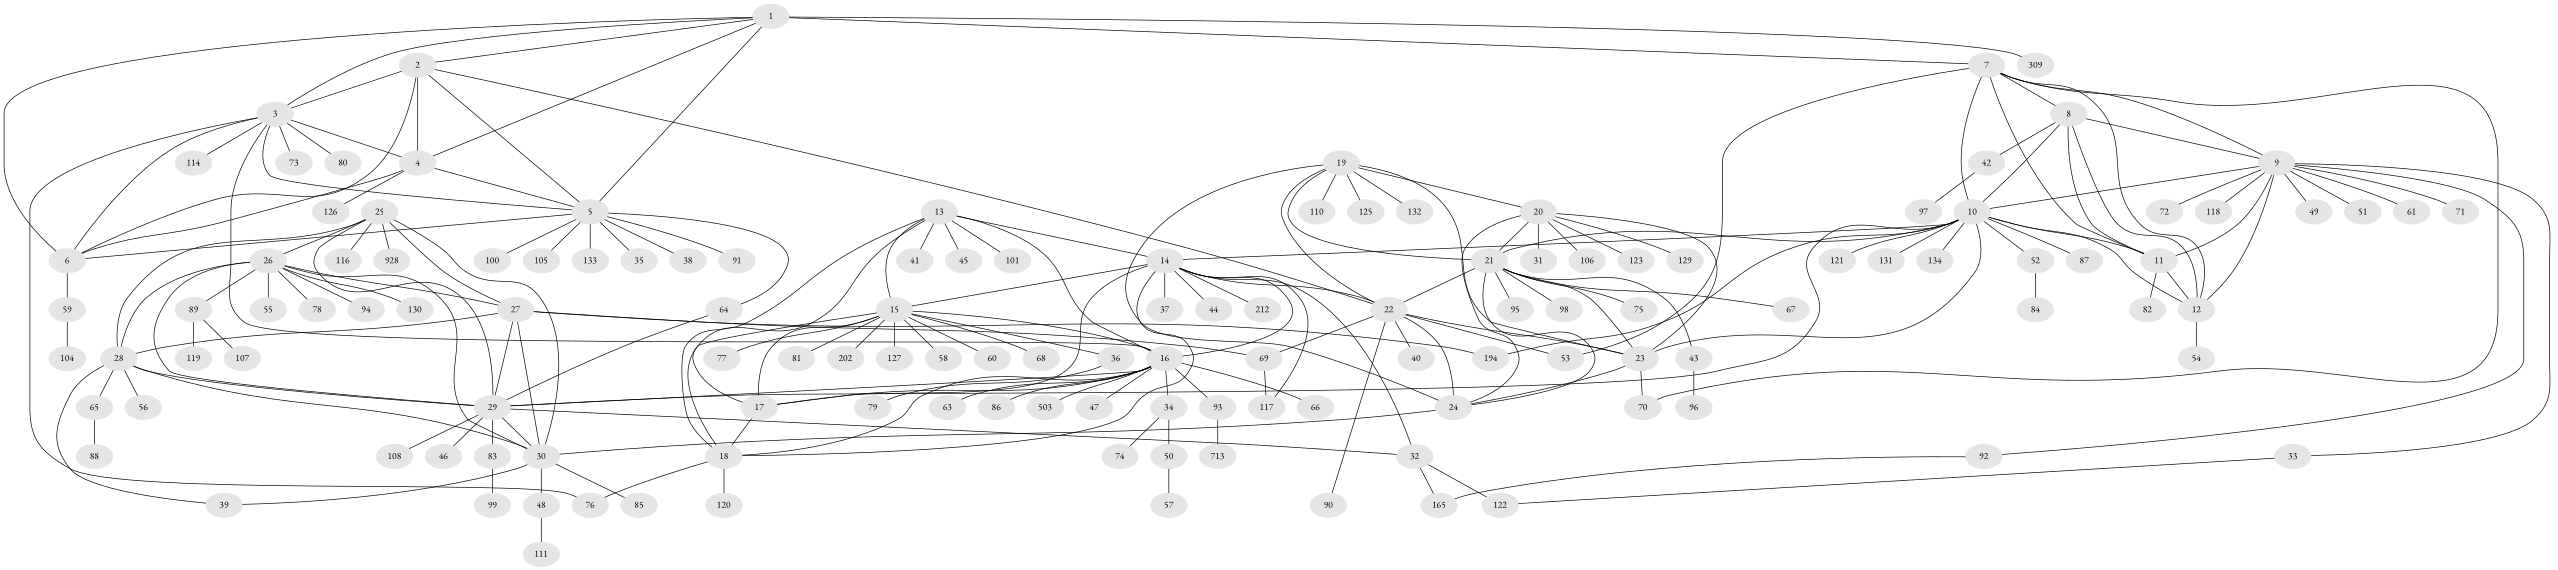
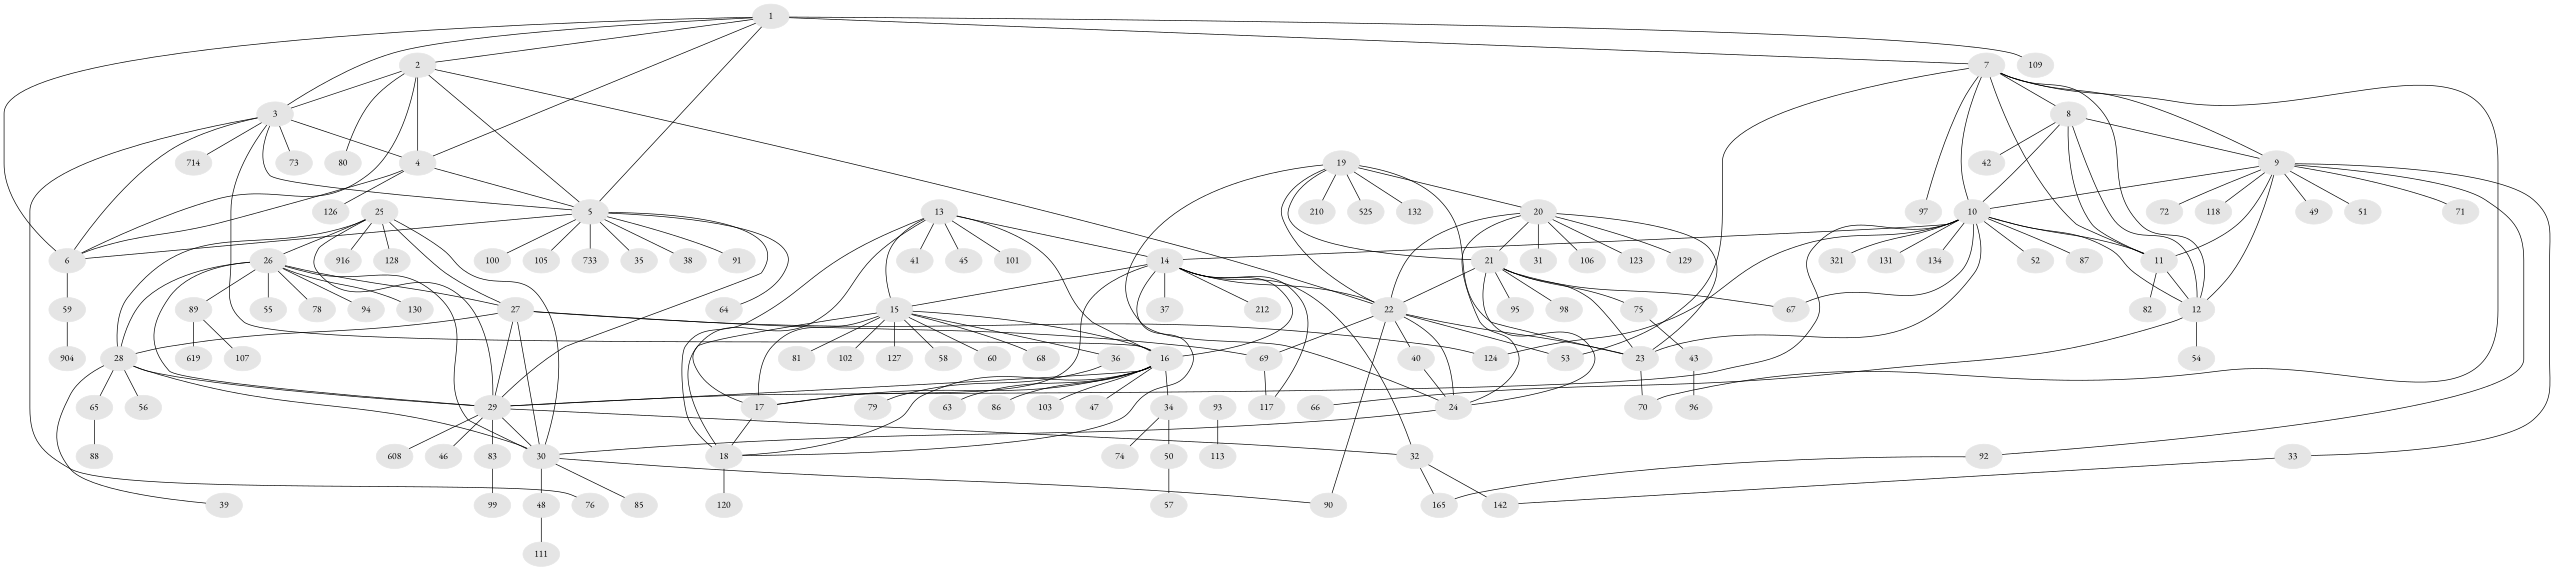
  graph {
    fontname="EB Garamond"
    node [color=gray90 fontname="EB Garamond" style=filled]
    edge [fontname="EB Garamond"]
    1
    2
    3
    4
    5
    6
    7
-   109 [label=309]
+   109
    22
    16
    73
    76
    80
-   114
+   114 [label=714]
    126
    29
    35
    38
    64
    91
    100
    105
-   133
+   133 [label=733]
    59
    8
    9
    10
    11
    12
    53
    70
    97
    23
    24
    40
    69
    90
    17
    18
    34
    47
    63
    66
    86
    93
-   103 [label=503]
+   103
    32
    30
    46
    83
-   108
-   104
+   108 [label=608]
+   104 [label=904]
    42
    33
    49
    51
-   61
    71
    72
    92
    118
    14
    52
    67
    87
-   121
-   124 [label=194]
+   121 [label=321]
+   124
    131
    134
    82
    54
-   122
+   122 [label=142]
    n73 [label=165]
    15
    37
-   44
    n77 [label=212]
    117
-   84
    13
    41
    45
    101
    36
    58
    60
    68
-   77
    81
-   102 [label=202]
+   102
    127
    120
    79
    50
    74
-   113 [label=713]
+   113
    19
    20
    21
-   110
-   125
+   110 [label=210]
+   125 [label=525]
    132
    31
    106
    123
    129
    43
    75
    95
    98
    96
    48
    85
    25
    26
    27
    28
-   116
-   128 [label=928]
+   116 [label=916]
+   128
    55
    78
    89
    94
    130
    39
    56
    65
    107
-   119
+   119 [label=619]
    88
    99
    111
    57
    1 -- 2
    1 -- 3
    1 -- 4
    1 -- 5
    1 -- 6
    1 -- 7
    1 -- 109
    2 -- 3
    2 -- 4
    2 -- 5
    2 -- 6
    2 -- 22
    3 -- 4
    3 -- 5
    3 -- 6
    3 -- 16
    3 -- 73
    3 -- 76
-   3 -- 80
+   2 -- 80
    3 -- 114
    4 -- 5
    4 -- 6
    4 -- 126
    5 -- 6
-   64 -- 29
+   5 -- 29
    5 -- 35
    5 -- 38
    5 -- 64
    5 -- 91
    5 -- 100
    5 -- 105
    5 -- 133
    6 -- 59
    7 -- 8
    7 -- 9
    7 -- 10
    7 -- 11
    7 -- 12
    7 -- 53
    7 -- 70
-   42 -- 97
+   7 -- 97
    22 -- 53
    22 -- 23
    22 -- 24
    22 -- 40
    22 -- 69
    22 -- 90
    16 -- 29
    16 -- 17
    16 -- 18
    16 -- 34
    16 -- 47
    16 -- 63
-   16 -- 66
+   12 -- 66
    16 -- 86
-   16 -- 93
    16 -- 103
    29 -- 32
    29 -- 30
    29 -- 46
    29 -- 83
    29 -- 108
    59 -- 104
    8 -- 9
    8 -- 10
    8 -- 11
    8 -- 12
    8 -- 42
    9 -- 10
    9 -- 11
    9 -- 12
    9 -- 33
    9 -- 49
    9 -- 51
-   9 -- 61
    9 -- 71
    9 -- 72
    9 -- 92
    9 -- 118
    10 -- 29
    10 -- 11
    10 -- 12
    10 -- 23
    10 -- 14
    10 -- 52
-   10 -- 21
+   10 -- 67
    10 -- 87
    10 -- 121
    10 -- 124
    10 -- 131
    10 -- 134
    11 -- 12
    11 -- 82
    12 -- 54
    23 -- 70
-   23 -- 24
+   40 -- 24
    24 -- 30
    69 -- 117
    17 -- 18
-   18 -- 76
    18 -- 120
    34 -- 50
    34 -- 74
    93 -- 113
    32 -- 122
    32 -- n73
-   30 -- 39
+   30 -- 90
    30 -- 48
    30 -- 85
    83 -- 99
    33 -- 122
    92 -- n73
    14 -- 22
    14 -- 16
    14 -- 17
    14 -- 18
    14 -- 32
    14 -- 15
    14 -- 37
-   14 -- 44
    14 -- n77
    14 -- 117
-   52 -- 84
    15 -- 16
    15 -- 17
    15 -- 18
    15 -- 36
    15 -- 58
    15 -- 60
    15 -- 68
-   15 -- 77
    15 -- 81
    15 -- 102
    15 -- 127
    13 -- 16
    13 -- 17
    13 -- 18
    13 -- 14
    13 -- 15
    13 -- 41
    13 -- 45
    13 -- 101
    36 -- 79
    50 -- 57
    19 -- 22
    19 -- 23
    19 -- 24
    19 -- 20
    19 -- 21
    19 -- 110
    19 -- 125
    19 -- 132
+   20 -- 22
    20 -- 23
    20 -- 24
    20 -- 21
    20 -- 31
    20 -- 106
    20 -- 123
    20 -- 129
    21 -- 22
    21 -- 23
    21 -- 24
    21 -- 67
-   21 -- 43
+   75 -- 43
    21 -- 75
    21 -- 95
    21 -- 98
    43 -- 96
    48 -- 111
    25 -- 29
    25 -- 30
    25 -- 26
    25 -- 27
    25 -- 28
    25 -- 116
    25 -- 128
    26 -- 29
    26 -- 30
    26 -- 27
    26 -- 28
    26 -- 55
    26 -- 78
    26 -- 89
    26 -- 94
    26 -- 130
    27 -- 29
    27 -- 69
    27 -- 30
    27 -- 124
    27 -- 28
    28 -- 29
    28 -- 30
    28 -- 39
    28 -- 56
    28 -- 65
    89 -- 107
    89 -- 119
    65 -- 88
  }
